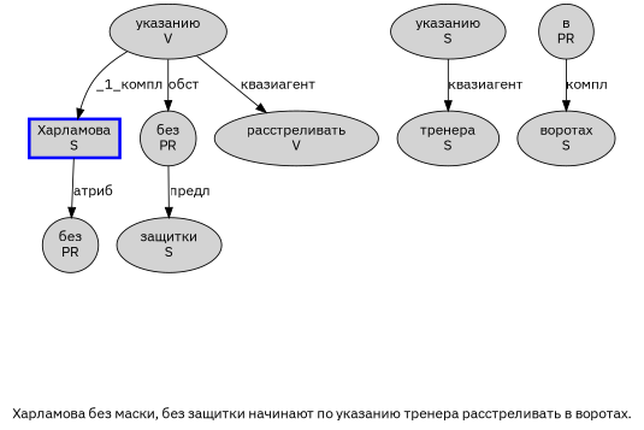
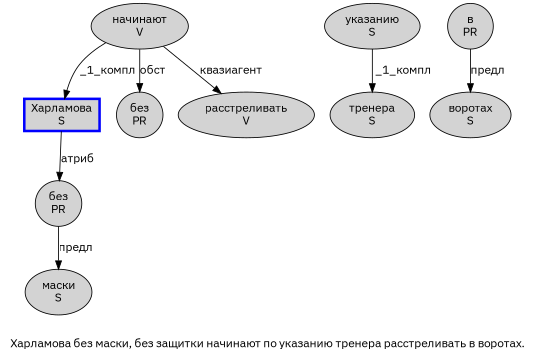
  digraph {
    fontname="IBM Plex Sans"
    label="Харламова без маски, без защитки начинают по указанию тренера расстреливать в воротах."
    node [fillcolor=lightgray fontname="IBM Plex Sans" penwidth=1 shape=ellipse style=filled]
    edge [fontname="IBM Plex Sans"]
    n1 [color=blue label="Харламова\nS" penwidth=3 shape=box]
    n2 [label="без\nPR"]
+   n3 [label="маски\nS"]
    n4 [label="без\nPR"]
-   n5 [label="защитки\nS"]
-   n6 [label="указанию\nV"]
+   n6 [label="начинают\nV"]
    n7 [label="расстреливать\nV"]
    n8 [label="указанию\nS"]
    n9 [label="тренера\nS"]
    n10 [label="в\nPR"]
    n11 [label="воротах\nS"]
    n1 -> n2 [label="атриб"]
-   n4 -> n5 [label="предл"]
+   n2 -> n3 [label="предл"]
    n6 -> n1 [label="_1_компл"]
    n6 -> n4 [label="обст"]
    n6 -> n7 [label="квазиагент"]
-   n8 -> n9 [label="квазиагент"]
-   n10 -> n11 [label="компл"]
+   n8 -> n9 [label="_1_компл"]
+   n10 -> n11 [label="предл"]
  }
